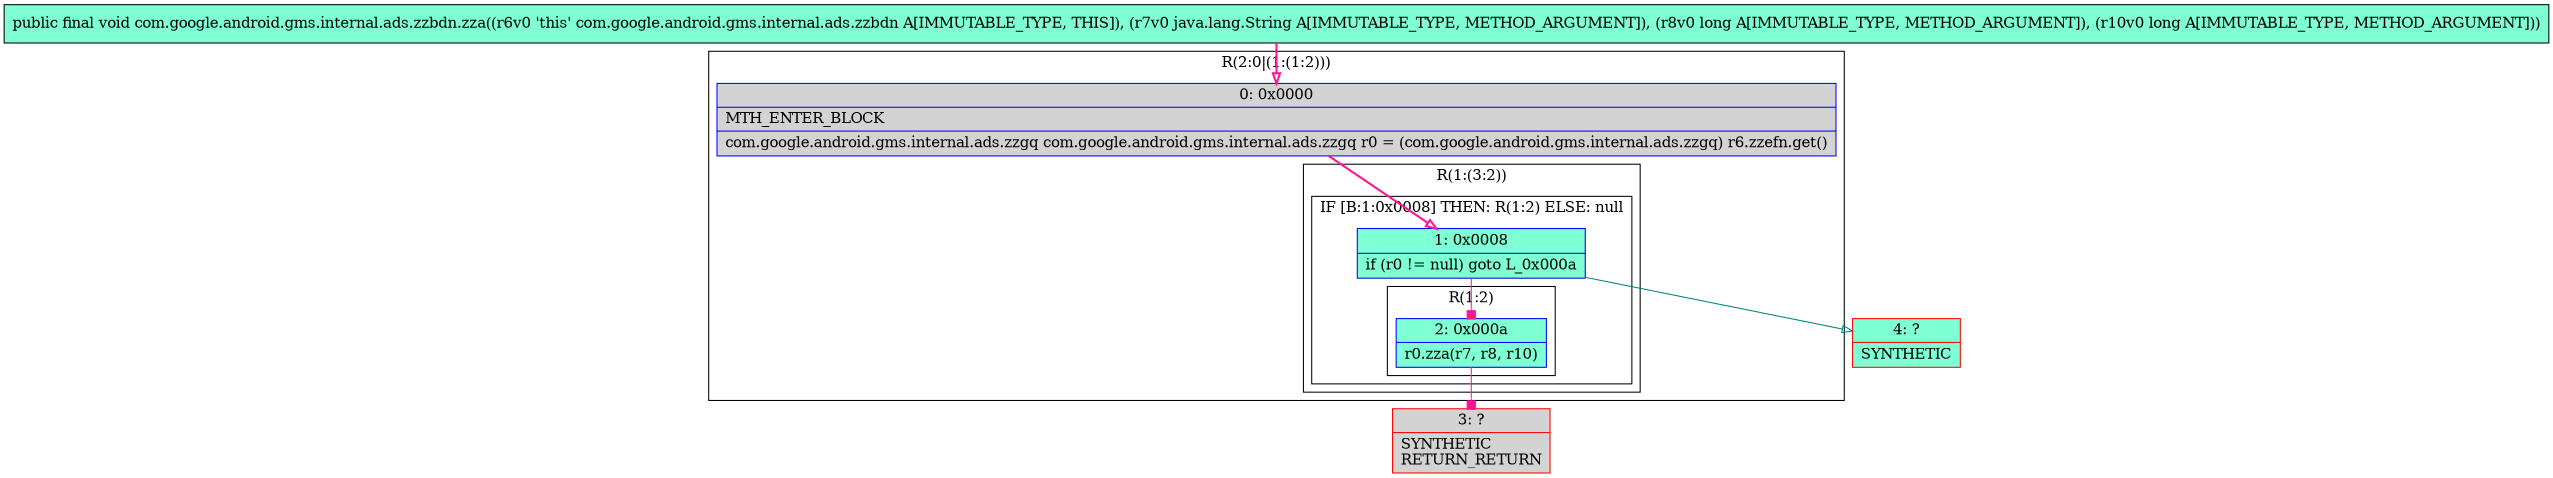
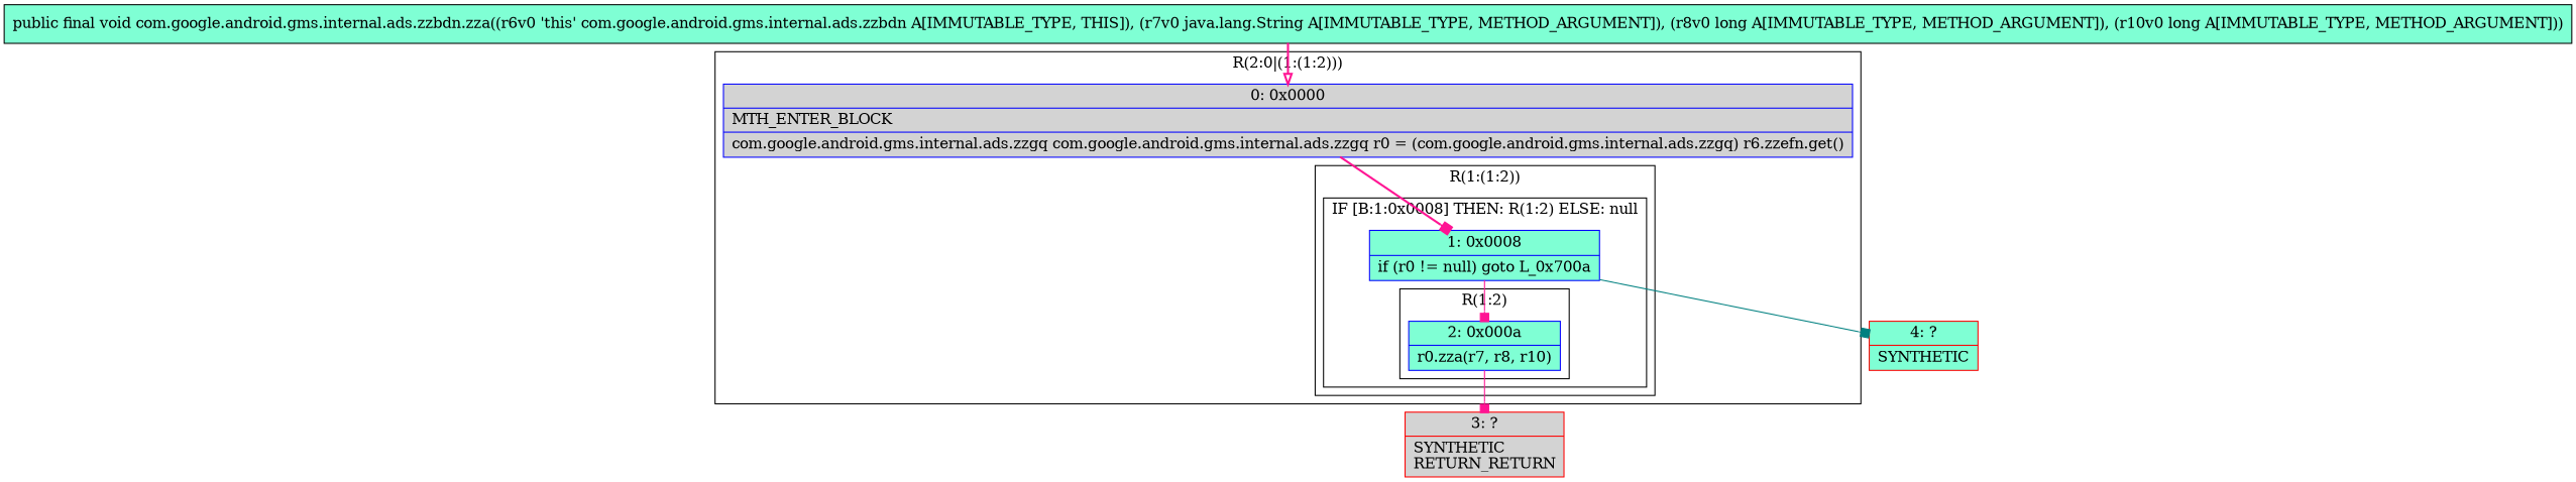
  digraph {
    node [color=blue fillcolor=aquamarine shape=record style=filled]
    edge [arrowhead=box color=deeppink style=solid]
    n1 [label="{2\:\ 0x000a|r0.zza(r7, r8, r10)\l}"]
-   n2 [label="{1\:\ 0x0008|if (r0 != null) goto L_0x000a\l}"]
+   n2 [label="{1\:\ 0x0008|if (r0 != null) goto L_0x700a\l}"]
    n3 [fillcolor=lightgrey label="{0\:\ 0x0000|MTH_ENTER_BLOCK\l|com.google.android.gms.internal.ads.zzgq com.google.android.gms.internal.ads.zzgq r0 = (com.google.android.gms.internal.ads.zzgq) r6.zzefn.get()\l}"]
    n4 [color=red fillcolor=lightgrey label="{3\:\ ?|SYNTHETIC\lRETURN_RETURN\l}"]
    n5 [color=red label="{4\:\ ?|SYNTHETIC\l}"]
    n6 [label="{public final void com.google.android.gms.internal.ads.zzbdn.zza((r6v0 'this' com.google.android.gms.internal.ads.zzbdn A[IMMUTABLE_TYPE, THIS]), (r7v0 java.lang.String A[IMMUTABLE_TYPE, METHOD_ARGUMENT]), (r8v0 long A[IMMUTABLE_TYPE, METHOD_ARGUMENT]), (r10v0 long A[IMMUTABLE_TYPE, METHOD_ARGUMENT])) }" color=""]
    subgraph cluster_1 {
      label="R(2:0|(1:(1:2)))"
      n3
      subgraph cluster_2 {
-       label="R(1:(3:2))"
+       label="R(1:(1:2))"
        subgraph cluster_3 {
          label="IF [B:1:0x0008] THEN: R(1:2) ELSE: null"
          n2
          subgraph cluster_4 {
            label="R(1:2)"
            n1
          }
        }
      }
    }
    n1 -> n4
    n2 -> n1
-   n2 -> n5 [arrowhead=onormal color=teal]
-   n3 -> n2 [arrowhead=onormal style=bold]
+   n2 -> n5 [color=teal]
+   n3 -> n2 [style=bold]
    n6 -> n3 [arrowhead=onormal style=bold]
  }
